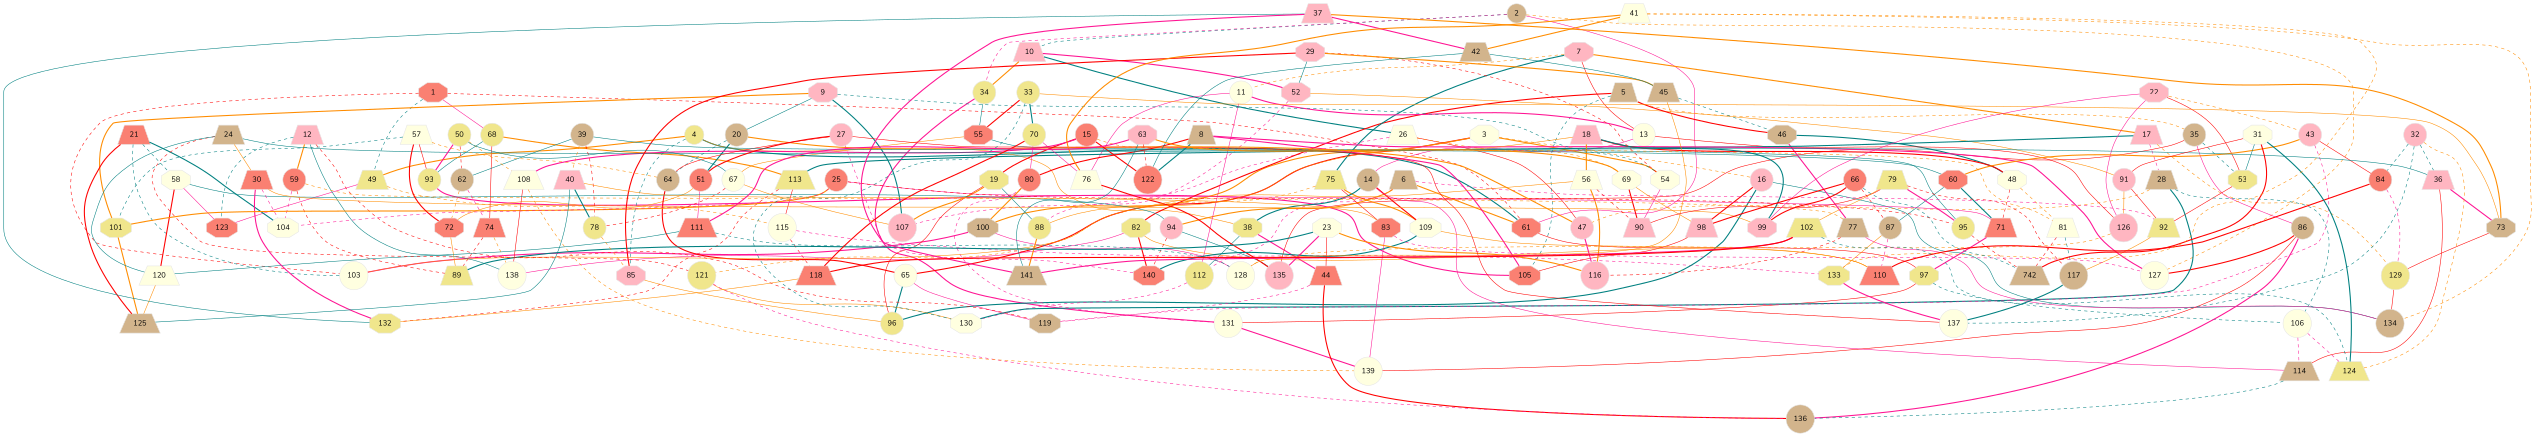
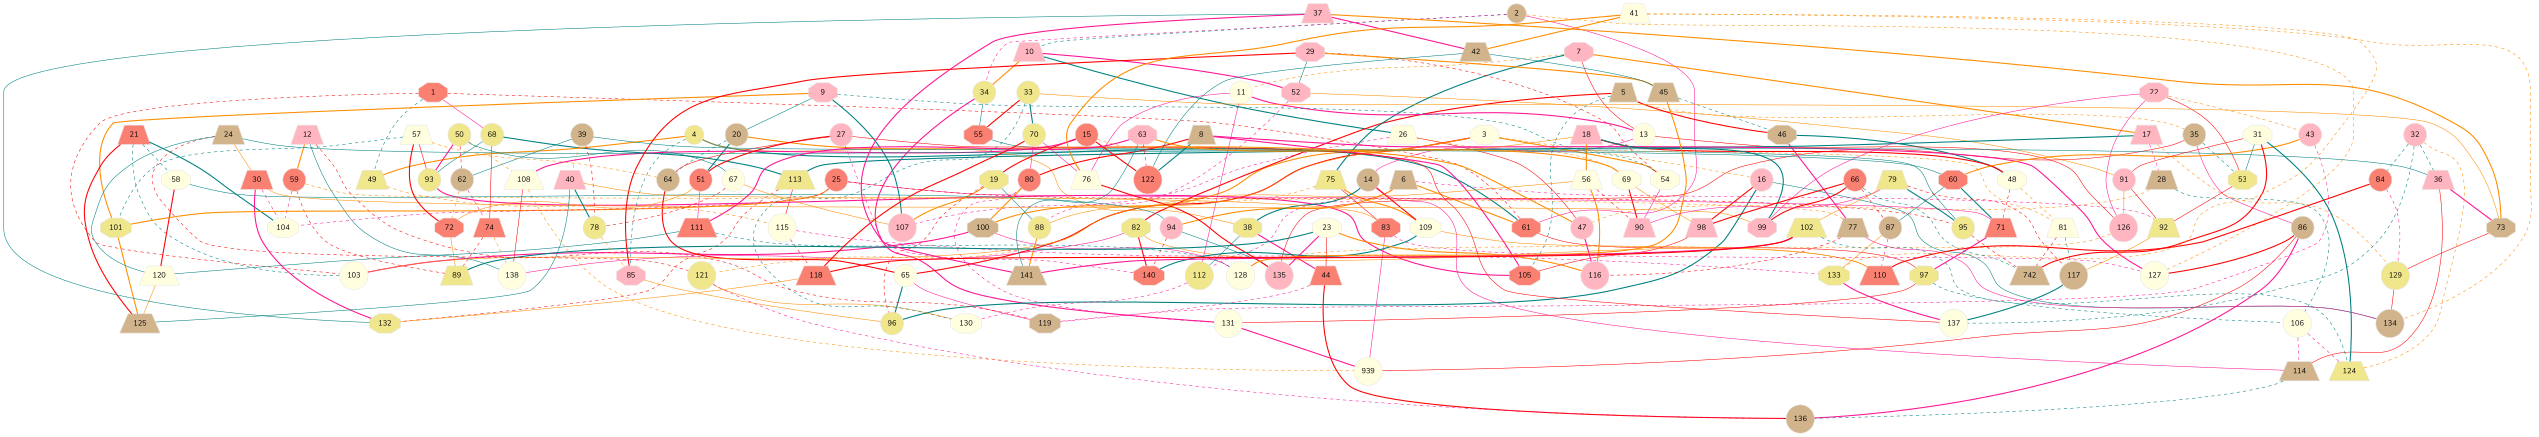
  graph {
    fontname=Nunito
    node [color=gray90 fillcolor=lightyellow fontname=Nunito shape=circle style=filled]
    edge [color=red fontname=Nunito style=bold]
    1 [fillcolor=salmon shape=octagon]
    49 [fillcolor=khaki shape=trapezium]
    61 [fillcolor=salmon shape=octagon]
    68 [fillcolor=khaki]
    103
-   123 [fillcolor=salmon shape=octagon]
    115
    97 [fillcolor=khaki shape=octagon]
    113 [fillcolor=khaki shape=trapezium]
    93 [fillcolor=khaki]
    74 [fillcolor=salmon shape=trapezium]
    2 [fillcolor=tan]
    10 [fillcolor=lightpink shape=trapezium]
    34 [fillcolor=khaki]
    127
    26 [shape=trapezium]
    52 [fillcolor=lightpink shape=octagon]
    55 [fillcolor=salmon shape=octagon]
    131
    3 [shape=octagon]
    16 [fillcolor=lightpink]
    54 [shape=octagon]
    65
    100 [fillcolor=tan shape=octagon]
    96 [fillcolor=khaki]
    98 [fillcolor=lightpink shape=trapezium]
    134 [fillcolor=tan]
    90 [fillcolor=lightpink shape=trapezium]
    119 [fillcolor=tan shape=octagon]
    128
    4 [fillcolor=khaki]
    38 [fillcolor=khaki shape=octagon]
    85 [fillcolor=lightpink shape=octagon]
    112 [fillcolor=khaki]
    44 [fillcolor=salmon shape=trapezium]
    5 [fillcolor=tan shape=trapezium]
    35 [fillcolor=tan]
    46 [fillcolor=tan shape=octagon]
    82 [fillcolor=khaki shape=octagon]
    105 [fillcolor=salmon shape=octagon]
    53 [fillcolor=khaki shape=octagon]
    135 [fillcolor=lightpink]
    86 [fillcolor=tan]
    48 [shape=octagon]
    77 [fillcolor=tan shape=trapezium]
    138
    140 [fillcolor=salmon shape=octagon]
    110 [fillcolor=salmon shape=trapezium]
    6 [fillcolor=tan shape=trapezium]
    92 [fillcolor=khaki shape=trapezium]
    94 [fillcolor=lightpink]
    117 [fillcolor=tan]
    130 [shape=octagon]
    7 [fillcolor=lightpink shape=octagon]
    11
    13
    17 [fillcolor=lightpink shape=trapezium]
    75 [fillcolor=khaki shape=trapezium]
    76 [shape=trapezium]
    14 [fillcolor=tan]
    126 [fillcolor=lightpink]
    28 [fillcolor=tan shape=trapezium]
    129 [fillcolor=khaki]
    109 [shape=octagon]
    121 [fillcolor=khaki]
    83 [fillcolor=salmon shape=octagon]
    8 [fillcolor=tan shape=trapezium]
    80 [fillcolor=salmon]
    122 [fillcolor=salmon]
    9 [fillcolor=lightpink shape=octagon]
    20 [fillcolor=tan]
    101 [fillcolor=khaki shape=octagon]
    107 [fillcolor=lightpink]
    47 [fillcolor=lightpink]
    51 [fillcolor=salmon]
    64 [fillcolor=tan]
    125 [fillcolor=tan shape=trapezium]
    69 [shape=octagon]
    88 [fillcolor=khaki]
    91 [fillcolor=lightpink]
    12 [fillcolor=lightpink shape=trapezium]
    59 [fillcolor=salmon]
    104 [shape=octagon]
    89 [fillcolor=khaki shape=trapezium]
    114 [fillcolor=tan shape=trapezium]
    136 [fillcolor=tan]
    15 [fillcolor=salmon]
    19 [fillcolor=khaki shape=octagon]
    81 [shape=trapezium]
    108 [shape=trapezium]
    n91 [fillcolor=tan label=742 shape=trapezium]
-   139
+   139 [label=939]
    106
    132 [fillcolor=khaki shape=octagon]
    18 [fillcolor=lightpink shape=trapezium]
    56 [shape=trapezium]
    99 [fillcolor=lightpink shape=octagon]
    71 [fillcolor=salmon shape=trapezium]
    116 [fillcolor=lightpink]
    141 [fillcolor=tan shape=trapezium]
    72 [fillcolor=salmon shape=octagon]
    111 [fillcolor=salmon shape=trapezium]
    21 [fillcolor=salmon shape=trapezium]
    58 [shape=octagon]
    120 [shape=trapezium]
    22 [fillcolor=lightpink shape=octagon]
    43 [fillcolor=lightpink]
    84 [fillcolor=salmon]
    60 [fillcolor=salmon shape=octagon]
    23 [shape=octagon]
    24 [fillcolor=tan shape=trapezium]
    30 [fillcolor=salmon shape=trapezium]
    36 [fillcolor=lightpink shape=trapezium]
    73 [fillcolor=tan shape=octagon]
    25 [fillcolor=salmon]
    95 [fillcolor=khaki]
    27 [fillcolor=lightpink]
    137
    124 [fillcolor=khaki shape=trapezium]
    29 [fillcolor=lightpink shape=octagon]
    45 [fillcolor=tan shape=trapezium]
    31 [shape=octagon]
    32 [fillcolor=lightpink]
    33 [fillcolor=khaki]
    70 [fillcolor=khaki]
    67
    118 [fillcolor=salmon shape=trapezium]
    37 [fillcolor=lightpink shape=trapezium]
    42 [fillcolor=tan shape=trapezium]
    39 [fillcolor=tan]
    40 [fillcolor=lightpink shape=trapezium]
    62 [fillcolor=tan]
    78 [fillcolor=khaki]
    87 [fillcolor=tan]
    41 [shape=trapezium]
    133 [fillcolor=khaki shape=octagon]
    50 [fillcolor=khaki]
    57 [shape=trapezium]
    63 [fillcolor=lightpink shape=octagon]
    66 [fillcolor=salmon]
    79 [fillcolor=khaki shape=trapezium]
    102 [fillcolor=khaki shape=trapezium]
    1 -- 49 [color=teal style=dashed]
    1 -- 61 [style=dashed]
    1 -- 68 [color=deeppink style=solid]
    1 -- 103 [style=dashed]
-   49 -- 123 [color=deeppink style=solid]
    49 -- 115 [color=darkorange style=dashed]
    61 -- 97 [style=solid]
-   68 -- 113 [color=darkorange]
+   68 -- 113 [color=teal]
    68 -- 93 [color=teal style=solid]
    68 -- 74 [style=solid]
    115 -- 118 [style=dashed]
    115 -- 133 [color=deeppink style=dashed]
    97 -- 131 [style=solid]
    97 -- 106 [color=teal style=dashed]
    113 -- 115 [style=solid]
    113 -- 132 [style=dashed]
    93 -- 105 [color=deeppink]
    74 -- 138 [color=darkorange style=dashed]
    74 -- 89 [style=dashed]
    2 -- 61 [color=deeppink style=solid]
    2 -- 10 [color=teal style=dashed]
    2 -- 34 [color=deeppink style=dashed]
    2 -- 127 [color=darkorange style=dashed]
    10 -- 34 [color=darkorange]
    10 -- 26 [color=teal]
    10 -- 52 [color=deeppink]
    34 -- 55 [color=teal style=solid]
    34 -- 131 [color=deeppink]
    26 -- 107 [color=deeppink style=dashed]
    26 -- 47 [style=solid]
    26 -- 69 [color=darkorange style=dashed]
    52 -- 88 [color=deeppink style=dashed]
    52 -- 91 [color=darkorange style=solid]
    55 -- 95 [color=teal style=solid]
-   55 -- 67 [color=darkorange style=solid]
    131 -- 139 [color=deeppink]
    3 -- 16 [color=darkorange style=dashed]
    3 -- 54 [color=darkorange]
    3 -- 65
    3 -- 100 [color=darkorange]
    16 -- 96 [color=teal]
    16 -- 98
    16 -- 134 [color=teal style=solid]
    54 -- 90 [color=deeppink style=solid]
    65 -- 96 [color=teal]
    65 -- 119 [color=deeppink style=solid]
    100 -- 103 [color=deeppink]
    100 -- 128 [color=deeppink style=solid]
    98 -- 105 [style=solid]
    4 -- 49 [color=darkorange]
    4 -- 61 [color=teal]
    4 -- 38 [color=darkorange style=solid]
    4 -- 85 [color=teal style=dashed]
    38 -- 112 [color=teal style=solid]
    38 -- 44 [color=deeppink]
    85 -- 96 [color=darkorange style=solid]
    112 -- 130 [color=deeppink style=dashed]
    44 -- 119 [color=deeppink style=dashed]
    44 -- 136
    5 -- 35 [color=darkorange style=dashed]
    5 -- 46
    5 -- 82
    5 -- 105 [color=teal style=dashed]
    35 -- 53 [color=teal style=dashed]
    35 -- 135 [style=solid]
    35 -- 86 [color=deeppink style=solid]
    46 -- 48 [color=teal]
    46 -- 77 [color=deeppink]
    82 -- 138 [color=deeppink style=solid]
    82 -- 140
    82 -- 110 [color=darkorange style=solid]
    53 -- 92 [style=solid]
    86 -- 127
    86 -- 136 [color=deeppink]
    86 -- 139 [style=solid]
    48 -- 81 [color=darkorange style=dashed]
    48 -- 71 [style=dashed]
    77 -- 134 [color=deeppink style=solid]
    77 -- 116 [style=dashed]
    6 -- 61 [color=darkorange]
    6 -- 112 [color=deeppink style=dashed]
    6 -- 92 [color=deeppink style=dashed]
    6 -- 94 [color=darkorange]
    92 -- 117 [color=darkorange style=solid]
    94 -- 135 [color=teal style=solid]
    94 -- 140 [style=dashed]
    117 -- 137 [color=teal]
    7 -- 11 [color=darkorange style=dashed]
    7 -- 13 [style=solid]
    7 -- 17 [color=darkorange]
    7 -- 75 [color=teal]
    11 -- 112 [color=deeppink style=solid]
    11 -- 13 [color=deeppink]
    11 -- 76 [color=deeppink style=solid]
    13 -- 14 [color=deeppink style=solid]
    13 -- 126 [style=solid]
    17 -- 113 [color=teal]
    17 -- 28 [color=deeppink style=dashed]
    17 -- 129 [color=darkorange style=dashed]
    75 -- 109 [color=darkorange]
    75 -- 121 [color=darkorange style=dashed]
    75 -- 83 [style=solid]
    76 -- 135
    14 -- 38 [color=teal]
    14 -- 109
    14 -- 114 [color=deeppink style=solid]
    126 -- 128 [color=darkorange style=dashed]
-   28 -- 130 [color=teal]
    28 -- 47 [color=darkorange style=dashed]
    28 -- 106 [color=teal style=dashed]
    129 -- 134 [style=solid]
    109 -- 140 [color=teal]
    109 -- 110 [color=darkorange style=solid]
    121 -- 130 [color=darkorange style=solid]
    121 -- 136 [color=deeppink style=dashed]
    83 -- 127 [color=deeppink style=dashed]
    83 -- 139 [color=deeppink style=solid]
    8 -- 127 [color=deeppink]
    8 -- 105 [color=deeppink]
    8 -- 80
    8 -- 122 [color=teal]
    80 -- 131 [color=deeppink style=dashed]
    80 -- 100 [color=darkorange]
    9 -- 54 [color=teal style=dashed]
    9 -- 20 [color=teal style=solid]
    9 -- 101 [color=darkorange]
    9 -- 107 [color=teal]
    20 -- 47 [color=darkorange]
    20 -- 51 [color=teal]
    20 -- 64 [color=teal style=dashed]
    101 -- 125 [color=darkorange]
    47 -- 116 [color=deeppink]
    51 -- 72 [color=darkorange style=solid]
    51 -- 111 [color=deeppink style=solid]
    64 -- 65
    69 -- 98 [color=darkorange style=solid]
    69 -- 90
    88 -- 141 [color=darkorange]
    91 -- 92 [style=solid]
    91 -- 126 [color=darkorange style=solid]
-   12 -- 123 [color=teal style=dashed]
    12 -- 119 [style=dashed]
    12 -- 138 [color=teal style=solid]
    12 -- 59 [color=darkorange]
    59 -- 77 [color=darkorange style=dashed]
    59 -- 104 [color=deeppink style=dashed]
    59 -- 89 [style=dashed]
    114 -- 136 [color=teal style=dashed]
    15 -- 122
    15 -- 19
    15 -- 81 [color=darkorange style=dashed]
    15 -- 108 [color=deeppink]
-   19 -- 96 [style=solid]
+   19 -- 96 [style=dashed]
    19 -- 107 [color=darkorange]
    19 -- 88 [color=teal style=solid]
    81 -- 117 [color=teal style=dashed]
    81 -- n91 [style=dashed]
    108 -- 138 [style=solid]
    108 -- 139 [color=darkorange style=dashed]
    106 -- 114 [color=deeppink style=dashed]
    106 -- 124 [color=deeppink style=dashed]
    18 -- 48
    18 -- 88 [color=darkorange style=solid]
    18 -- 56 [color=darkorange]
    18 -- 99 [color=teal]
    56 -- 103 [color=darkorange style=solid]
    56 -- 90 [style=dashed]
    56 -- 116 [color=darkorange]
    71 -- 97 [color=deeppink]
    72 -- 89 [color=darkorange style=solid]
    111 -- 128 [color=teal style=dashed]
    111 -- 120 [color=teal style=solid]
    21 -- 103 [color=teal style=dashed]
    21 -- 125
    21 -- 104 [color=teal]
    21 -- 58 [color=teal style=dashed]
-   58 -- 123 [color=deeppink style=solid]
    58 -- 94 [color=teal style=solid]
    58 -- 120
    120 -- 125 [color=darkorange style=solid]
    22 -- 53 [style=solid]
    22 -- 126 [color=deeppink style=solid]
    22 -- 99 [color=deeppink style=solid]
    22 -- 43 [color=darkorange style=dashed]
    43 -- 119 [color=deeppink style=dashed]
-   43 -- 84 [style=solid]
    43 -- 60 [color=darkorange]
    84 -- 110
    84 -- 129 [color=deeppink style=dashed]
    60 -- 71 [color=teal]
    60 -- 87 [color=teal style=solid]
    23 -- 44 [style=solid]
    23 -- 135 [color=deeppink]
    23 -- 89 [color=teal]
    23 -- 116 [color=darkorange]
    24 -- 121 [style=dashed]
    24 -- 120 [color=teal style=solid]
    24 -- 30 [color=darkorange style=solid]
    24 -- 36 [color=teal style=solid]
    30 -- 104 [color=deeppink style=dashed]
    30 -- 132 [color=deeppink]
    30 -- 99 [color=darkorange style=solid]
    36 -- 114 [style=solid]
    36 -- 73 [color=deeppink]
    73 -- 129 [style=solid]
    25 -- 101 [color=darkorange]
    25 -- 104 [color=deeppink style=dashed]
    25 -- 71 [color=deeppink style=solid]
    25 -- 95 [style=dashed]
    95 -- n91 [style=dashed]
    27 -- 140 [color=deeppink style=dashed]
    27 -- 51
    27 -- 64 [style=solid]
    27 -- 137 [style=solid]
    29 -- 52 [color=teal style=solid]
    29 -- 54 [style=dashed]
    29 -- 85
    29 -- 45 [color=darkorange]
-   45 -- 128 [color=darkorange style=solid]
+   45 -- 128 [color=darkorange]
    45 -- 46 [color=teal style=dashed]
    31 -- 53 [color=teal style=solid]
    31 -- 91 [style=solid]
    31 -- n91
    31 -- 124 [color=teal]
    32 -- 84 [color=teal style=dashed]
    32 -- 36 [color=teal style=dashed]
    32 -- 137 [color=teal style=dashed]
    32 -- 124 [color=darkorange style=dashed]
    33 -- 55
    33 -- 130 [color=teal style=dashed]
    33 -- 73 [color=darkorange style=solid]
    33 -- 70 [color=teal]
    70 -- 76 [color=deeppink style=solid]
    70 -- 80 [color=deeppink style=solid]
    70 -- 118
    67 -- 107 [color=darkorange style=solid]
    67 -- 78 [style=dashed]
    118 -- 132 [color=darkorange style=solid]
    37 -- 132 [color=teal style=solid]
    37 -- 141 [color=deeppink]
    37 -- 73 [color=darkorange]
    37 -- 42 [color=deeppink]
    42 -- 122 [color=teal style=solid]
    42 -- 45 [color=teal style=solid]
    39 -- 60 [color=teal style=solid]
    39 -- 40 [color=darkorange style=dashed]
    39 -- 62 [color=teal style=solid]
    39 -- 78 [style=dashed]
    40 -- 83 [color=darkorange style=solid]
    40 -- 125 [color=teal style=solid]
    40 -- 78 [color=teal]
    62 -- 74 [color=deeppink style=dashed]
    62 -- 72 [color=darkorange style=dashed]
    78 -- 85 [color=darkorange style=dashed]
    87 -- 110 [color=deeppink style=dashed]
    87 -- 133 [color=darkorange style=solid]
    41 -- 134 [color=darkorange style=dashed]
    41 -- 76 [color=darkorange]
    41 -- 42 [color=darkorange]
    41 -- 133 [color=darkorange style=dashed]
    133 -- 137 [color=deeppink]
    50 -- 93 [color=deeppink]
    50 -- 108 [color=darkorange style=dashed]
    50 -- 67 [color=teal style=solid]
    50 -- 62 [style=dashed]
    57 -- 93 [style=solid]
    57 -- 101 [color=teal style=dashed]
    57 -- 64 [color=darkorange style=dashed]
    57 -- 72
    63 -- 122 [style=dashed]
    63 -- 69 [color=darkorange]
    63 -- 141 [color=teal style=solid]
    63 -- 111 [color=deeppink]
    66 -- 98
    66 -- n91 [color=teal style=dashed]
    66 -- 99
    66 -- 87 [style=dashed]
-   79 -- 90 [style=solid]
+   79 -- 90 [color=deeppink style=solid]
    79 -- 117 [style=dashed]
-   79 -- 95 [color=deeppink]
+   79 -- 95 [color=teal]
    79 -- 102 [color=darkorange style=solid]
    102 -- 141 [color=deeppink]
    102 -- 124 [color=teal style=dashed]
    102 -- 118
  }
